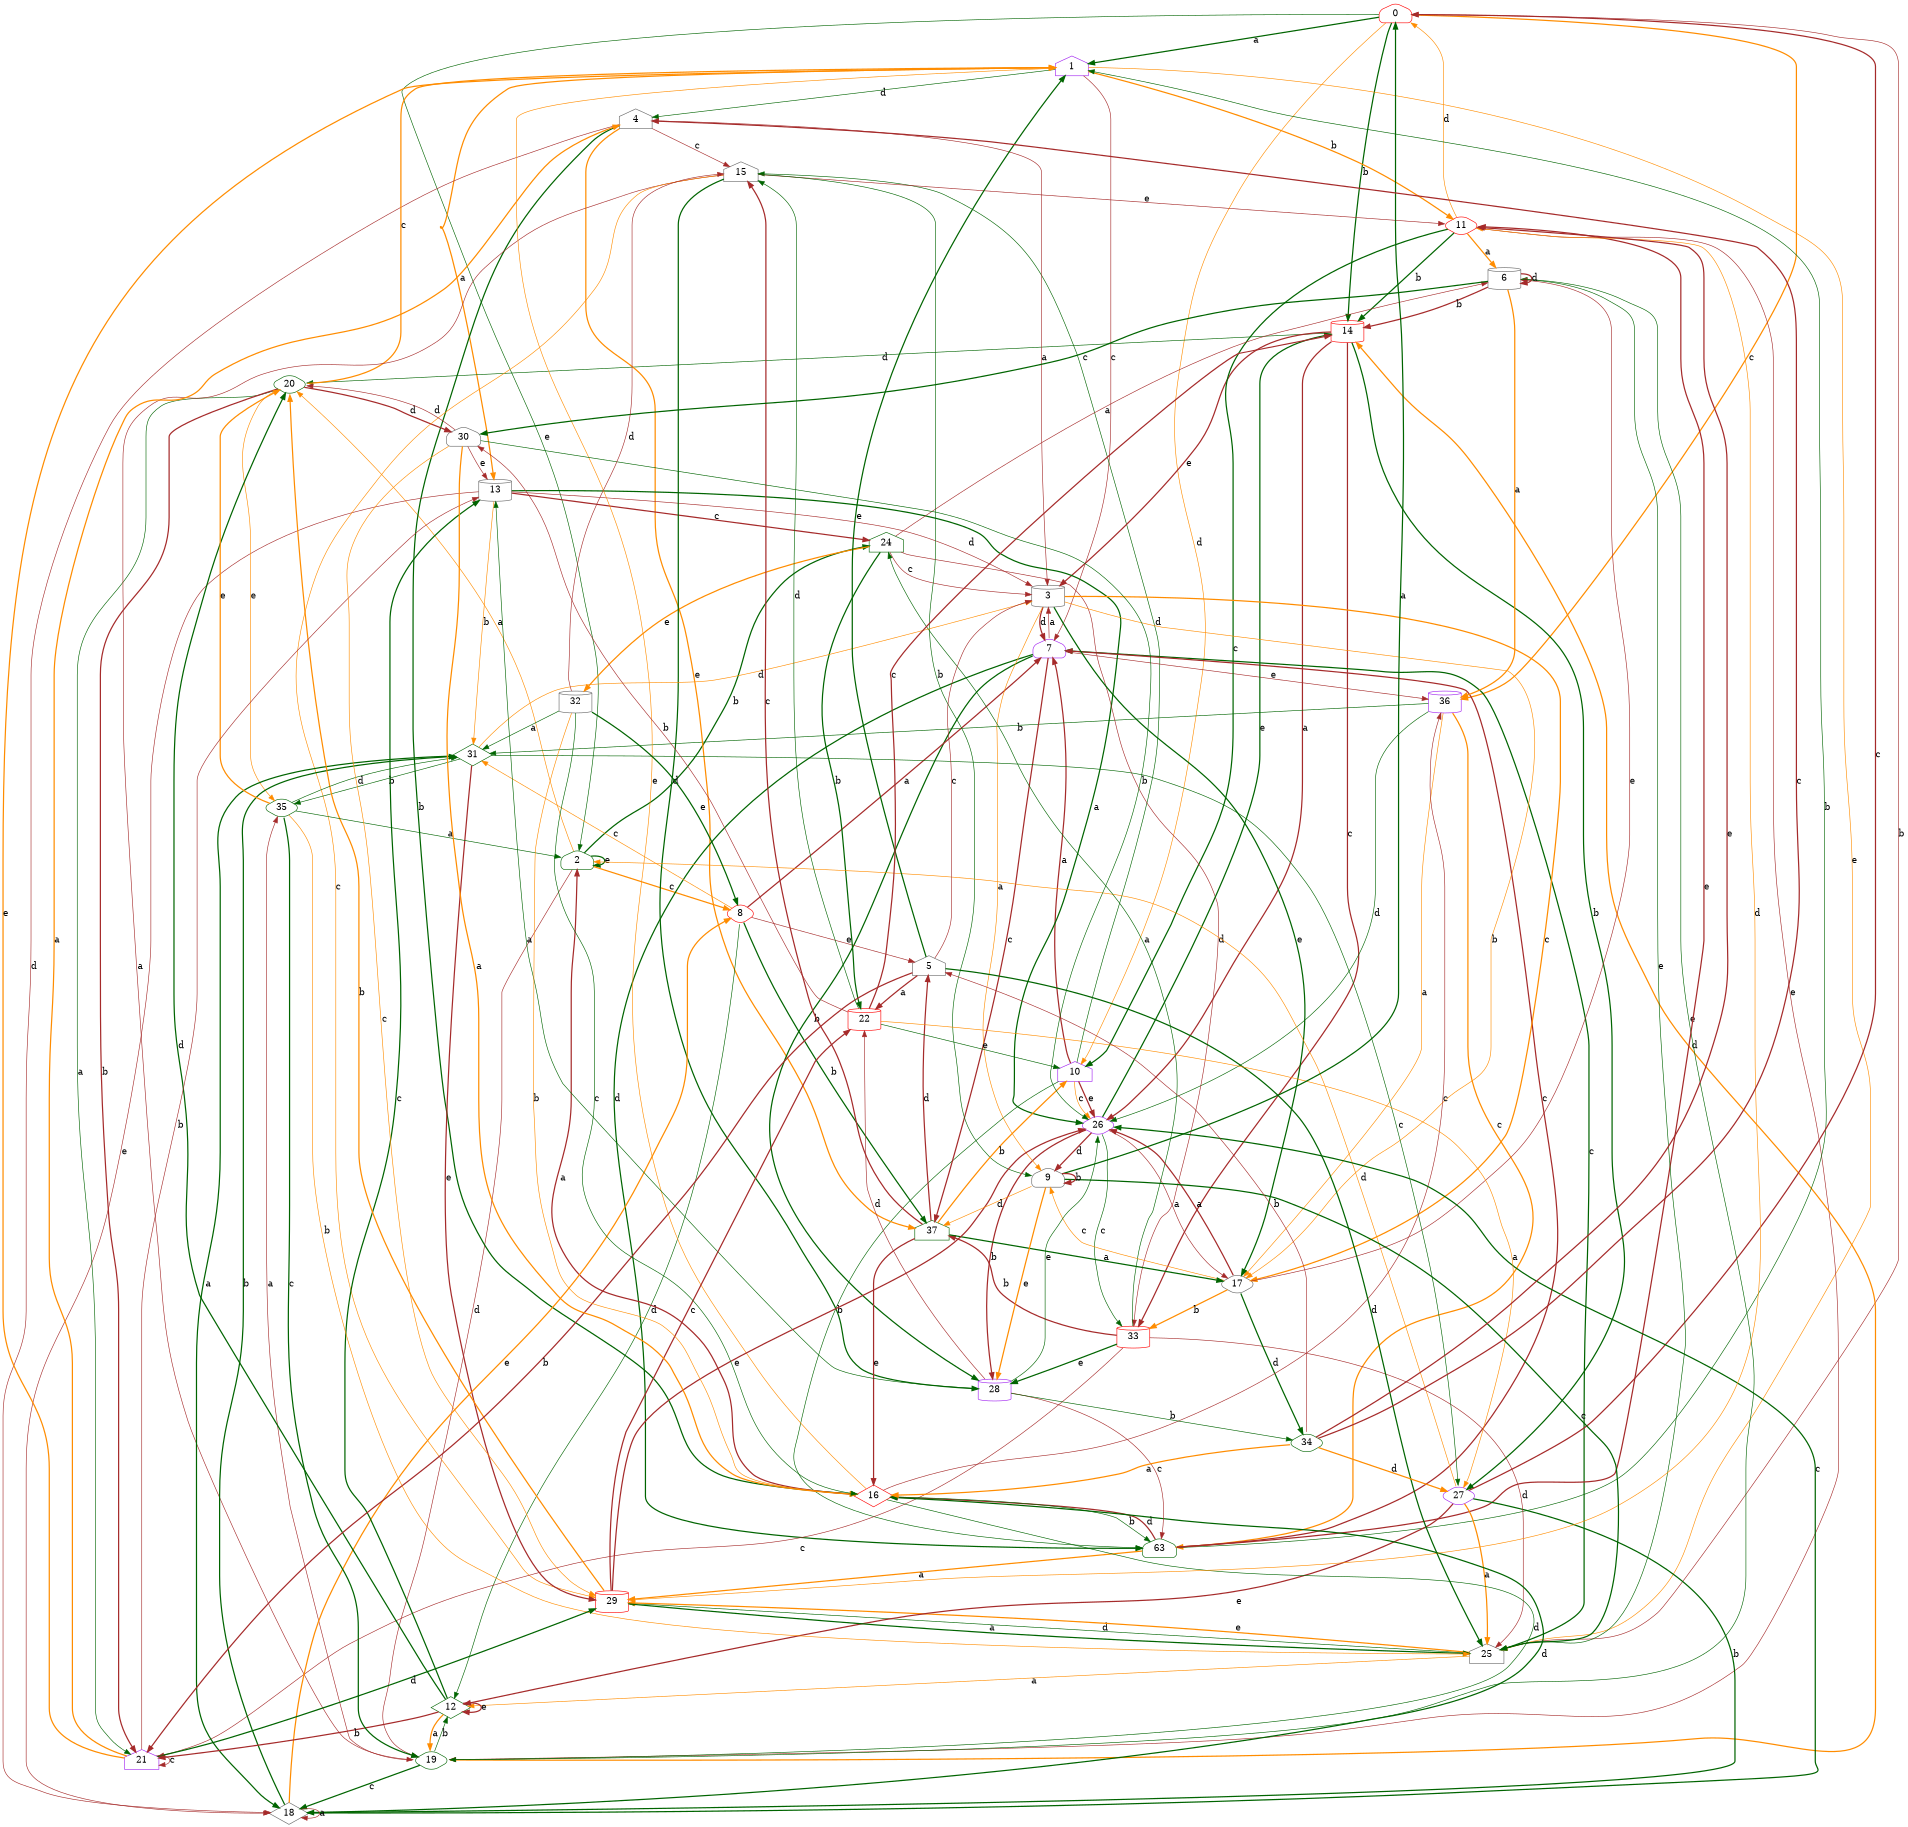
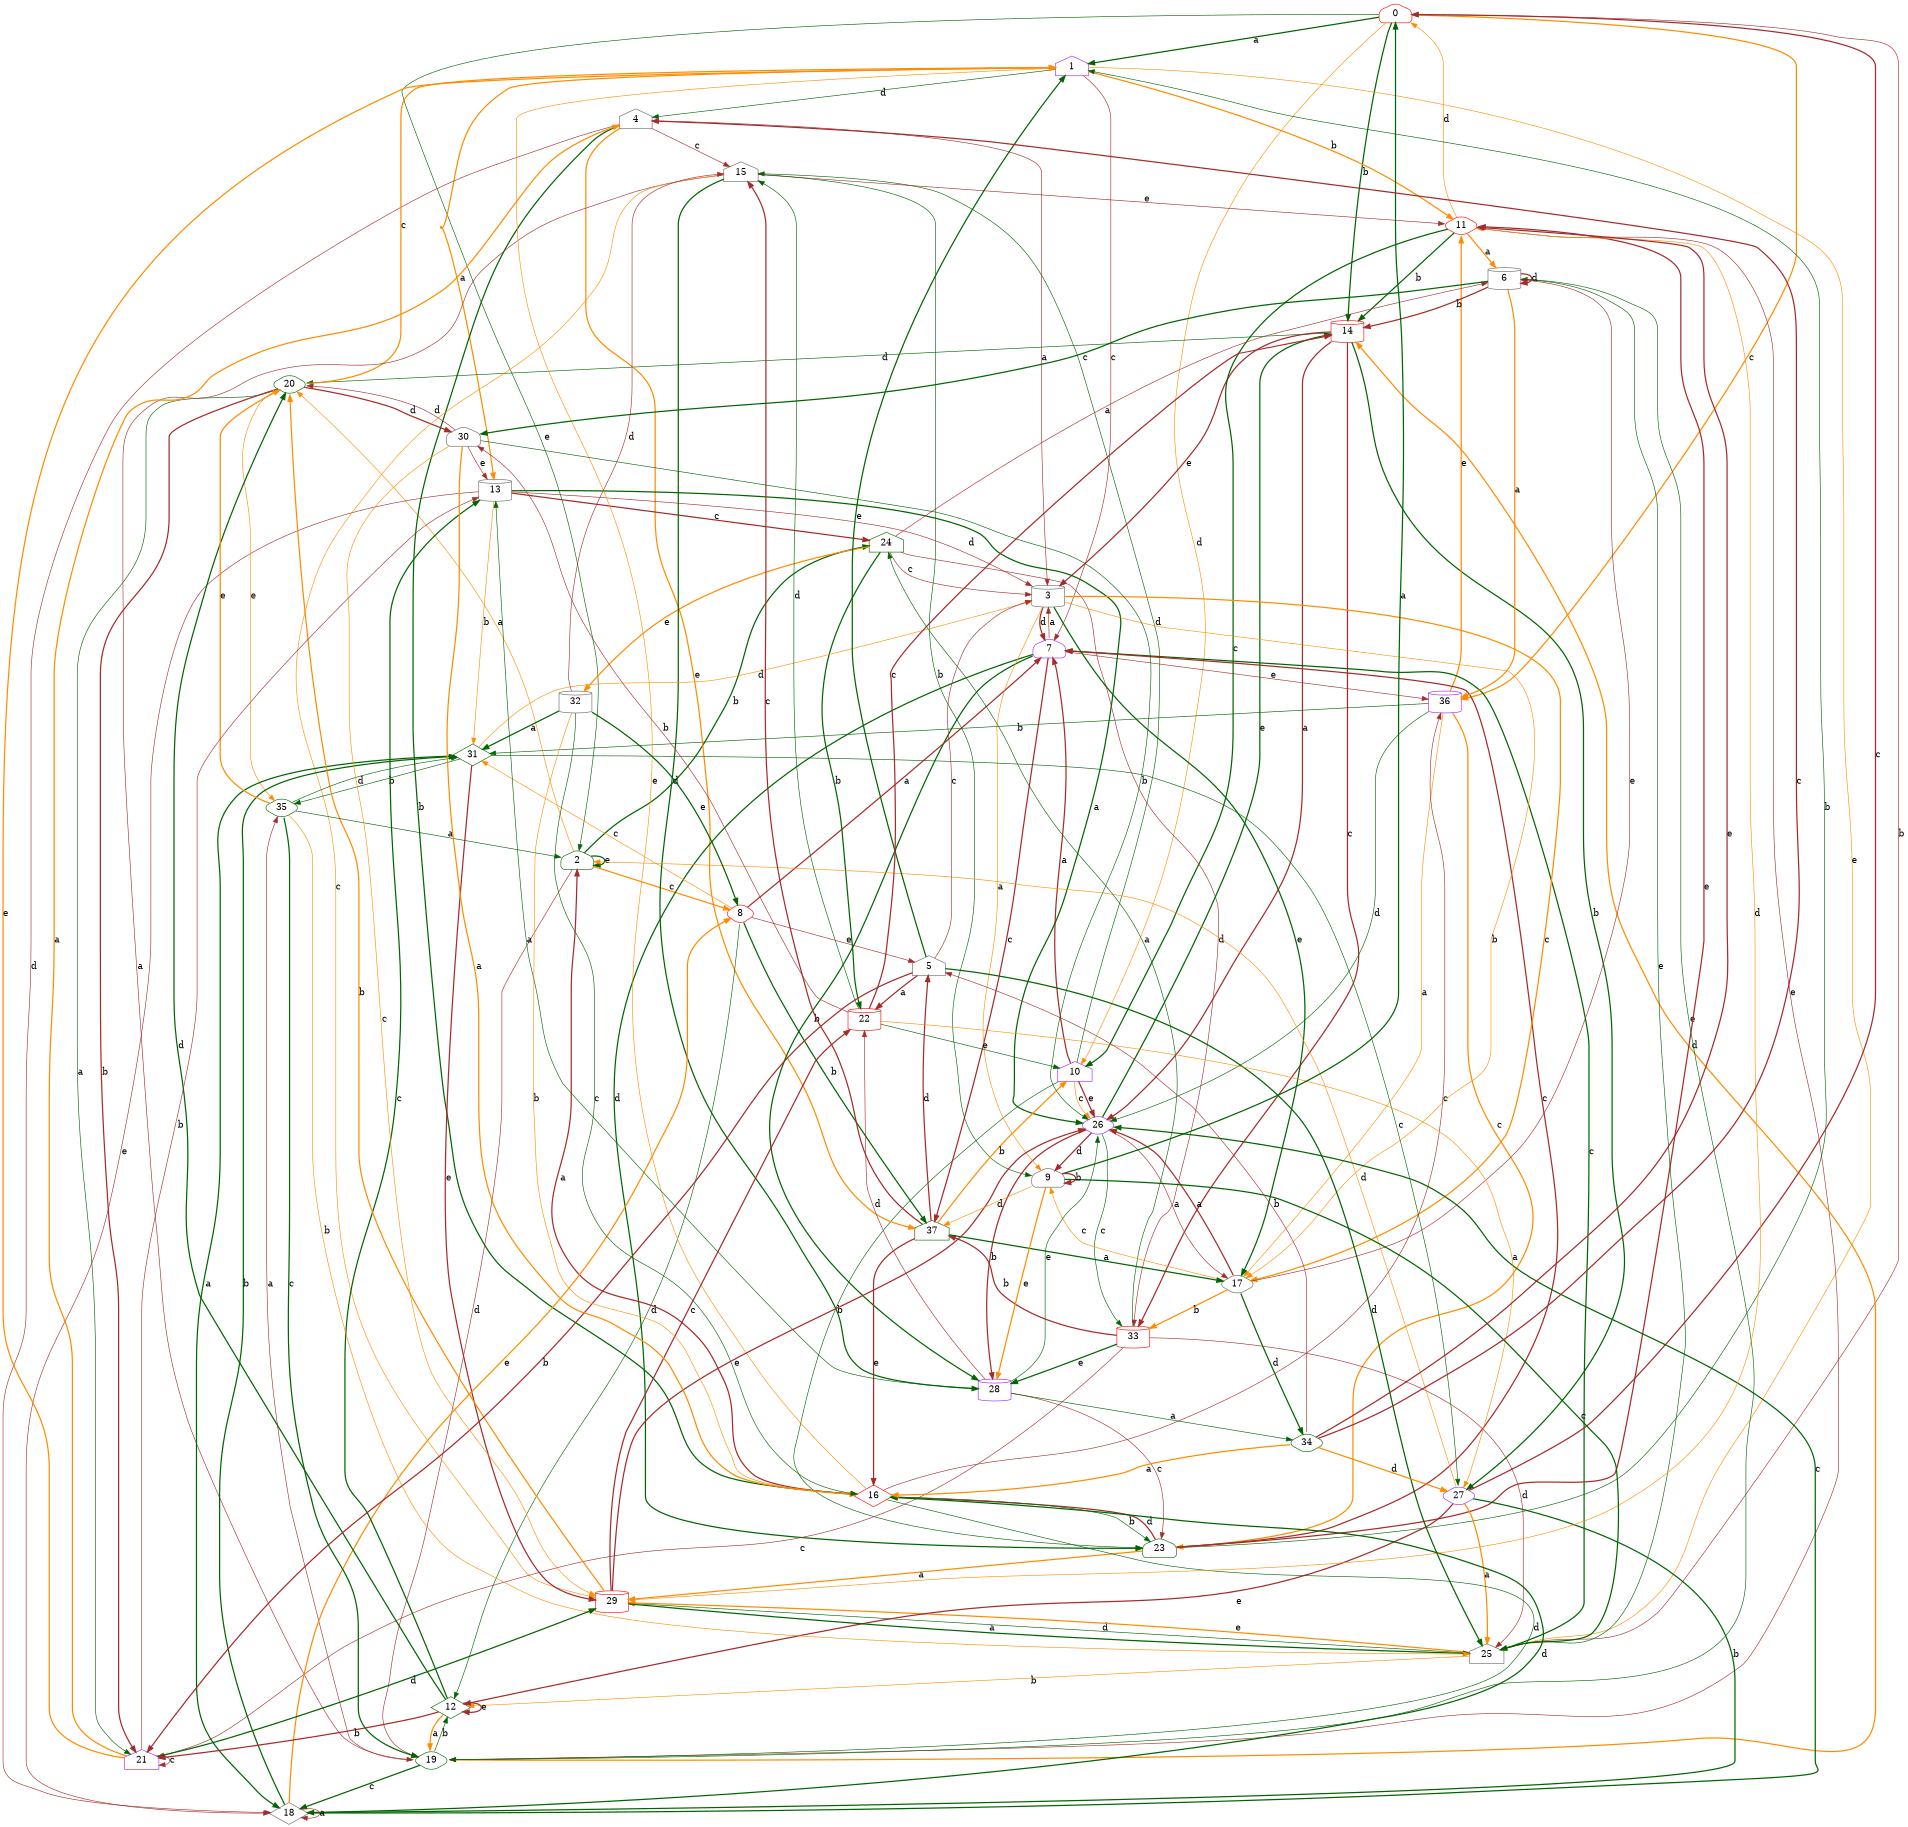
  digraph {
    rankdir=TB
    node [color=gray40 fillcolor=white shape=house style="rounded,filled"]
    edge [color=brown style=bold]
    n1 [color=red label=0]
    n2 [color=purple label=1 style=filled]
    n3 [color=darkgreen label=2]
    n4 [color=purple label=10 style=filled]
    n5 [color=red label=14 shape=cylinder style=filled]
    n6 [color=purple label=36 shape=cylinder]
    n7 [label=4 style=filled]
    n8 [color=purple label=7]
    n9 [color=red label=11 shape=diamond]
    n10 [label=13 shape=cylinder style=filled]
    n11 [label=25 style=filled]
    n12 [color=red label=8 shape=diamond]
    n13 [color=darkgreen label=19 shape=diamond]
    n14 [color=darkgreen label=20 shape=diamond]
    n15 [color=darkgreen label=24 style=filled]
    n16 [label=15 style=filled]
-   n17 [color=darkgreen label=63]
+   n17 [color=darkgreen label=23]
    n18 [color=purple label=26 shape=diamond]
    n19 [label=3 shape=cylinder]
    n20 [color=purple label=27 shape=diamond]
    n21 [color=red label=33 shape=cylinder]
    n22 [label=17 shape=diamond]
    n23 [color=darkgreen label=31 shape=diamond style=filled]
    n24 [color=red label=16 shape=diamond style=filled]
    n25 [label=18 shape=diamond style=filled]
    n26 [color=darkgreen label=37 style=filled]
    n27 [color=purple label=28 shape=cylinder style=filled]
    n28 [label=6 shape=cylinder style=filled]
    n29 [color=darkgreen label=12 shape=diamond style=filled]
    n30 [color=red label=29 shape=cylinder]
    n31 [label=5 style=filled]
    n32 [color=darkgreen label=35 shape=diamond]
    n33 [color=purple label=21 style=filled]
    n34 [label=30]
    n35 [color=red label=22 shape=cylinder]
    n36 [label=32 shape=cylinder]
    n37 [label=9]
    n38 [color=darkgreen label=34 shape=diamond]
    n1 -> n2 [color=darkgreen label=a]
    n1 -> n3 [color=darkgreen label=e style=solid]
    n1 -> n4 [color=darkorange label=d style=solid]
    n1 -> n5 [color=darkgreen label=b]
    n1 -> n6 [color=darkorange label=c]
    n2 -> n7 [color=darkgreen label=d style=solid]
    n2 -> n8 [label=c style=solid]
    n2 -> n9 [color=darkorange label=b]
    n2 -> n10 [color=darkorange label=a]
    n2 -> n11 [color=darkorange label=e style=solid]
    n3 -> n3 [color=darkgreen label=e]
    n3 -> n12 [color=darkorange label=c]
    n3 -> n13 [label=d style=solid]
    n3 -> n14 [color=darkorange label=a style=solid]
    n3 -> n15 [color=darkgreen label=b]
    n4 -> n8 [label=a]
    n4 -> n16 [color=darkgreen label=d style=solid]
    n4 -> n17 [color=darkgreen label=b style=solid]
    n4 -> n18 [color=darkorange label=c style=solid]
    n4 -> n18 [label=e]
    n5 -> n14 [color=darkgreen label=d style=solid]
    n5 -> n18 [label=a]
    n5 -> n19 [label=e]
    n5 -> n20 [color=darkgreen label=b]
    n5 -> n21 [label=c]
+   n6 -> n9 [color=darkorange label=e]
    n6 -> n17 [color=darkorange label=c]
    n6 -> n18 [color=darkgreen label=d style=solid]
    n6 -> n22 [color=darkorange label=a style=solid]
    n6 -> n23 [color=darkgreen label=b style=solid]
    n7 -> n16 [label=c style=solid]
    n7 -> n19 [label=a style=solid]
    n7 -> n24 [color=darkgreen label=b]
    n7 -> n25 [label=d style=solid]
    n7 -> n26 [color=darkorange label=e]
    n8 -> n6 [label=e style=solid]
    n8 -> n17 [color=darkgreen label=d]
    n8 -> n19 [label=a style=solid]
    n8 -> n26 [label=c]
    n8 -> n27 [color=darkgreen label=b]
    n9 -> n1 [color=darkorange label=d style=solid]
    n9 -> n4 [color=darkgreen label=c]
    n9 -> n5 [color=darkgreen label=b]
    n9 -> n13 [label=e style=solid]
    n9 -> n28 [color=darkorange label=a]
    n10 -> n15 [label=c]
    n10 -> n18 [color=darkgreen label=a]
    n10 -> n19 [label=d style=solid]
    n10 -> n23 [color=darkorange label=b style=solid]
    n10 -> n25 [label=e style=solid]
    n11 -> n1 [label=b style=solid]
    n11 -> n8 [color=darkgreen label=c]
-   n11 -> n29 [color=darkorange label=a style=solid]
+   n11 -> n29 [color=darkorange label=b style=solid]
    n11 -> n30 [color=darkgreen label=d style=solid]
    n11 -> n30 [color=darkorange label=e]
    n12 -> n8 [label=a]
    n12 -> n23 [color=darkorange label=c style=solid]
    n12 -> n26 [color=darkgreen label=b]
    n12 -> n29 [color=darkgreen label=d style=solid]
    n12 -> n31 [label=e style=solid]
    n13 -> n5 [color=darkorange label=d]
    n13 -> n25 [color=darkgreen label=c]
    n13 -> n28 [color=darkgreen label=e style=solid]
    n13 -> n29 [color=darkgreen label=b style=solid]
    n13 -> n32 [label=a style=solid]
    n14 -> n2 [color=darkorange label=c]
    n14 -> n32 [color=darkorange label=e style=solid]
    n14 -> n33 [color=darkgreen label=a style=solid]
    n14 -> n33 [label=b]
    n14 -> n34 [label=d]
    n15 -> n19 [label=c style=solid]
    n15 -> n21 [label=d style=solid]
    n15 -> n28 [label=a style=solid]
    n15 -> n35 [color=darkgreen label=b]
    n15 -> n36 [color=darkorange label=e]
    n16 -> n9 [label=e style=solid]
    n16 -> n13 [label=a style=solid]
    n16 -> n27 [color=darkgreen label=d]
    n16 -> n30 [color=darkorange label=c style=solid]
    n16 -> n37 [color=darkgreen label=b style=solid]
    n17 -> n2 [color=darkgreen label=b style=solid]
    n17 -> n8 [label=c]
    n17 -> n9 [label=e]
    n17 -> n24 [label=d]
    n17 -> n30 [color=darkorange label=a]
    n18 -> n5 [color=darkgreen label=e]
    n18 -> n21 [color=darkgreen label=c style=solid]
    n18 -> n22 [label=a style=solid]
    n18 -> n27 [label=b]
    n18 -> n37 [label=d]
    n19 -> n8 [label=d]
    n19 -> n22 [color=darkorange label=b style=solid]
    n19 -> n22 [color=darkorange label=c]
    n19 -> n22 [color=darkgreen label=e]
    n19 -> n37 [color=darkorange label=a style=solid]
    n20 -> n1 [label=c]
    n20 -> n3 [color=darkorange label=d style=solid]
    n20 -> n11 [color=darkorange label=a]
    n20 -> n25 [color=darkgreen label=b]
    n20 -> n29 [label=e]
    n21 -> n11 [label=d style=solid]
    n21 -> n15 [color=darkgreen label=a style=solid]
    n21 -> n26 [label=b]
    n21 -> n27 [color=darkgreen label=e]
    n21 -> n33 [label=c style=solid]
    n22 -> n18 [label=a]
    n22 -> n21 [color=darkorange label=b]
    n22 -> n28 [label=e style=solid]
    n22 -> n37 [color=darkorange label=c style=solid]
    n22 -> n38 [color=darkgreen label=d]
    n23 -> n19 [color=darkorange label=d style=solid]
    n23 -> n20 [color=darkgreen label=c style=solid]
    n23 -> n25 [color=darkgreen label=a]
    n23 -> n30 [label=e]
    n23 -> n32 [color=darkgreen label=b style=solid]
    n24 -> n2 [color=darkorange label=e style=solid]
    n24 -> n3 [label=a]
    n24 -> n6 [label=c style=solid]
    n24 -> n13 [color=darkgreen label=d style=solid]
    n24 -> n17 [color=darkgreen label=b style=solid]
    n25 -> n12 [color=darkorange label=e]
    n25 -> n18 [color=darkgreen label=c]
    n25 -> n23 [color=darkgreen label=b]
    n25 -> n24 [color=darkgreen label=d]
    n25 -> n25 [label=a style=solid]
    n26 -> n4 [color=darkorange label=b]
    n26 -> n16 [label=c]
    n26 -> n22 [color=darkgreen label=a]
    n26 -> n24 [label=e]
    n26 -> n31 [label=d]
    n27 -> n10 [color=darkgreen label=a style=solid]
    n27 -> n17 [label=c style=solid]
    n27 -> n18 [color=darkgreen label=e style=solid]
    n27 -> n35 [label=d style=solid]
-   n27 -> n38 [color=darkgreen label=b style=solid]
+   n27 -> n38 [color=darkgreen label=a style=solid]
    n28 -> n5 [label=b]
    n28 -> n6 [color=darkorange label=a]
    n28 -> n11 [color=darkgreen label=e style=solid]
    n28 -> n28 [label=d]
    n28 -> n34 [color=darkgreen label=c]
    n29 -> n10 [color=darkgreen label=c]
    n29 -> n13 [color=darkorange label=a]
    n29 -> n14 [color=darkgreen label=d]
    n29 -> n29 [label=e]
    n29 -> n33 [label=b]
    n30 -> n9 [color=darkorange label=d style=solid]
    n30 -> n11 [color=darkgreen label=a]
    n30 -> n14 [color=darkorange label=b]
    n30 -> n18 [label=e]
    n30 -> n35 [label=c]
    n31 -> n2 [color=darkgreen label=e]
    n31 -> n11 [color=darkgreen label=d]
    n31 -> n19 [label=c style=solid]
    n31 -> n33 [label=b]
    n31 -> n35 [label=a]
    n32 -> n3 [color=darkgreen label=a style=solid]
    n32 -> n11 [color=darkorange label=b style=solid]
    n32 -> n13 [color=darkgreen label=c]
    n32 -> n14 [color=darkorange label=e]
    n32 -> n23 [color=darkgreen label=d style=solid]
    n33 -> n2 [color=darkorange label=e]
    n33 -> n7 [color=darkorange label=a]
    n33 -> n10 [label=b style=solid]
    n33 -> n30 [color=darkgreen label=d]
    n33 -> n33 [label=c style=solid]
    n34 -> n10 [label=e style=solid]
    n34 -> n14 [label=d style=solid]
    n34 -> n18 [color=darkgreen label=b style=solid]
    n34 -> n24 [color=darkorange label=a]
    n34 -> n30 [color=darkorange label=c style=solid]
    n35 -> n4 [color=darkgreen label=e style=solid]
    n35 -> n5 [label=c]
    n35 -> n16 [color=darkgreen label=d style=solid]
    n35 -> n20 [color=darkorange label=a style=solid]
    n35 -> n34 [label=b style=solid]
    n36 -> n12 [color=darkgreen label=e]
    n36 -> n16 [label=d style=solid]
-   n36 -> n23 [color=darkgreen label=a style=solid]
+   n36 -> n23 [color=darkgreen label=a]
    n36 -> n24 [color=darkorange label=b style=solid]
    n36 -> n24 [color=darkgreen label=c style=solid]
    n37 -> n1 [color=darkgreen label=a]
    n37 -> n11 [color=darkgreen label=c]
    n37 -> n26 [color=darkorange label=d style=solid]
    n37 -> n27 [color=darkorange label=e]
    n37 -> n37 [label=b]
    n38 -> n7 [label=c]
    n38 -> n9 [label=e]
    n38 -> n20 [color=darkorange label=d]
    n38 -> n24 [color=darkorange label=a]
    n38 -> n31 [label=b style=solid]
  }
